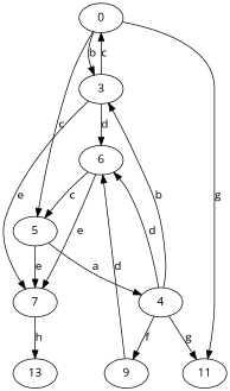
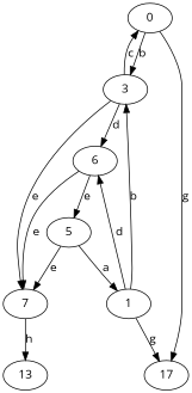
  strict digraph {
    fontname="Open Sans"
    node [fontname="Open Sans"]
    edge [fontname="Open Sans"]
    0
    3
    5
-   11
+   11 [label=17]
    6
    7
-   1 [label=4]
-   9
+   1
    13
    0 -> 3 [label=b]
-   0 -> 5 [label=c]
    0 -> 11 [label=g]
    3 -> 0 [label=c]
    3 -> 6 [label=d]
    3 -> 7 [label=e]
    5 -> 7 [label=e]
    5 -> 1 [label=a]
-   6 -> 5 [label=c]
+   6 -> 5 [label=e]
    6 -> 7 [label=e]
    7 -> 13 [label=h]
    1 -> 3 [label=b]
    1 -> 11 [label=g]
    1 -> 6 [label=d]
-   1 -> 9 [label=f]
-   9 -> 6 [label=d]
  }
